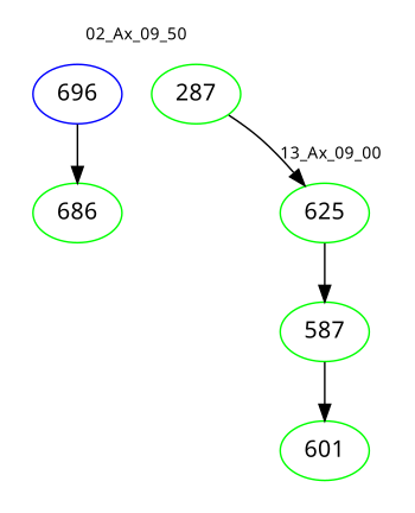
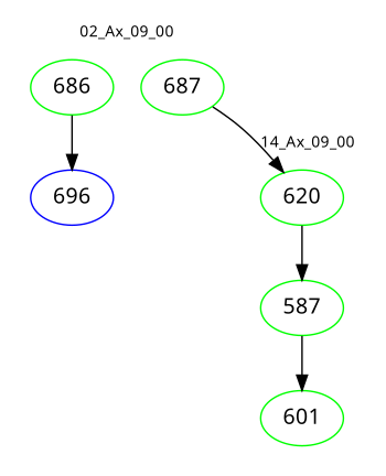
  digraph {
    fontname="Noto Sans"
    node [color=green fontname="Noto Sans"]
    edge [color=black fontname="Noto Sans"]
-   n1 [label=625]
+   n1 [label=620]
    n2 [label=587]
    n3 [label=601]
-   n4 [label=287]
+   n4 [label=687]
    n5 [label=686]
    n6 [color=blue label=696]
    subgraph cluster_1 {
      color=white
      fontsize=10
-     label="13_Ax_09_00"
+     label="14_Ax_09_00"
      n1
      n2
      n3
    }
    subgraph cluster_2 {
      color=white
      fontsize=10
-     label="02_Ax_09_50"
+     label="02_Ax_09_00"
      n4
      n5
      n6
    }
    n1 -> n2
    n2 -> n3
    n4 -> n1
-   n6 -> n5
+   n5 -> n6
  }
